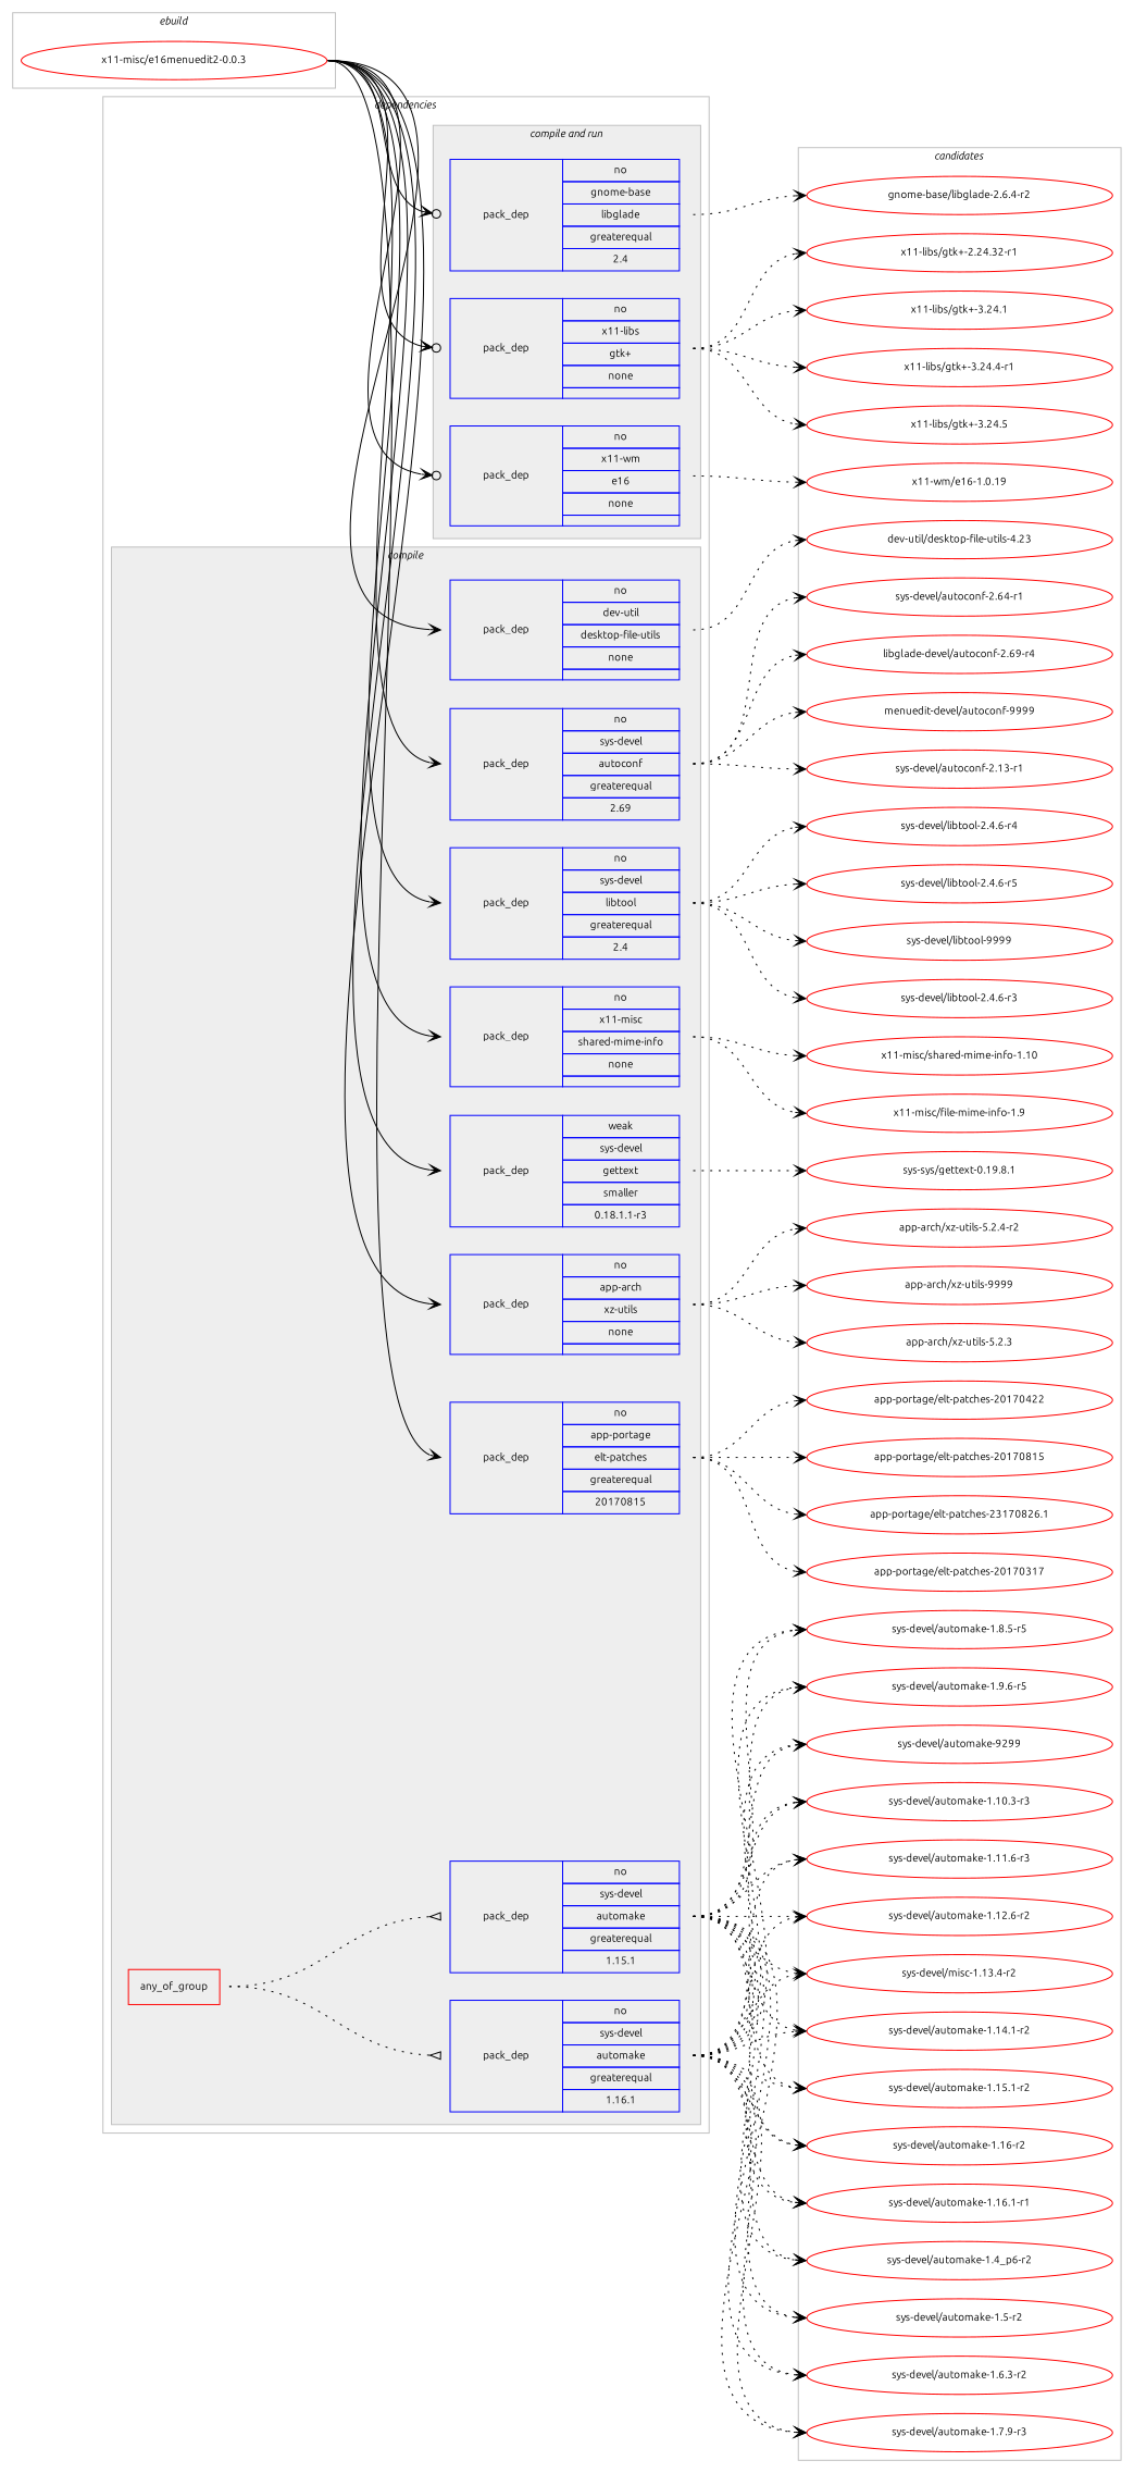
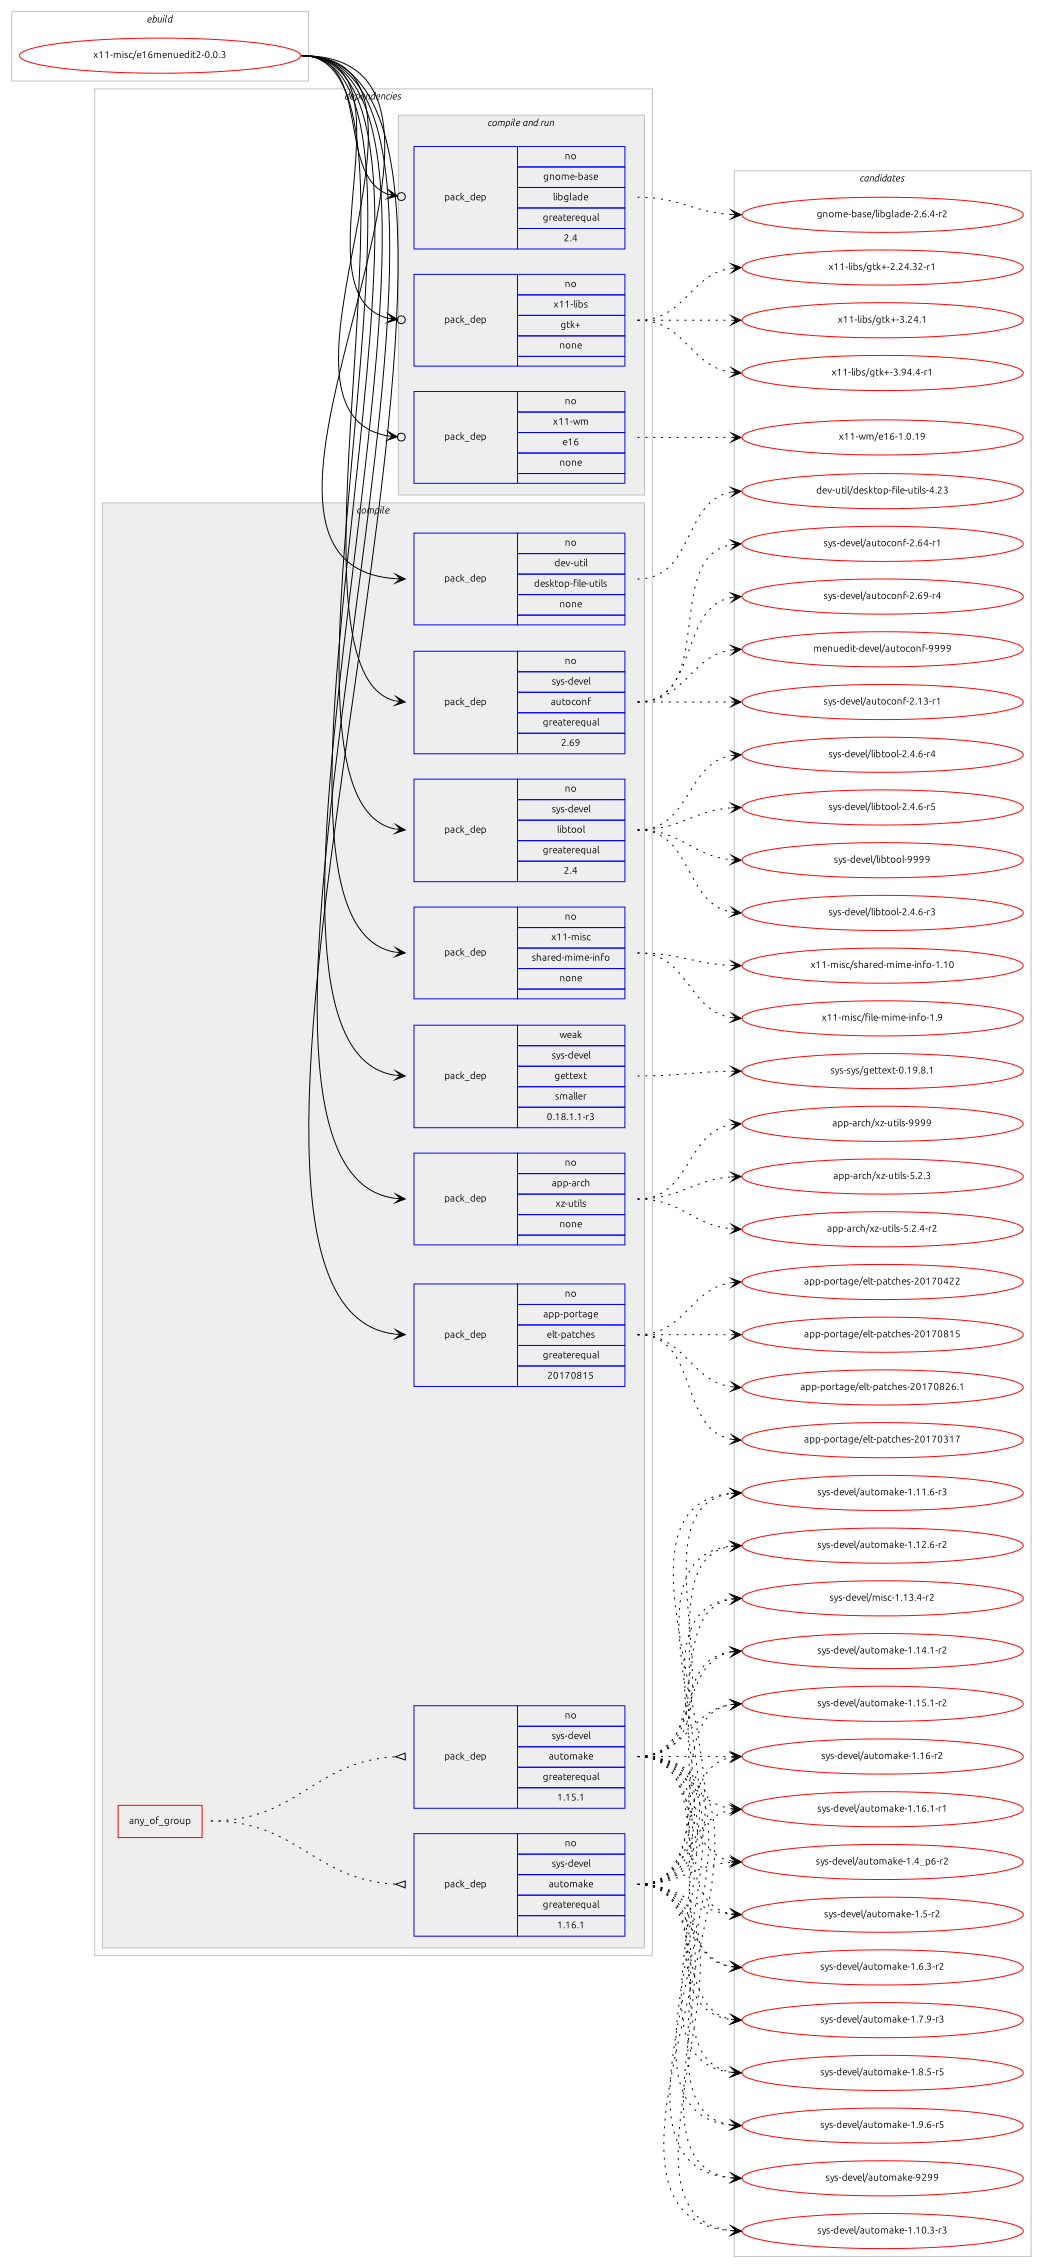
  digraph {
    compound=true
    concentrate=true
    fontname=Ubuntu
    fontsize=10
    newrank=true
    rankdir=LR
    ranksep=1.5
    node [color=red fontname=Ubuntu fontsize=10]
    edge [arrowhead=vee fontname=Ubuntu headport=w style=dotted tailport=e weight=100]
    n1 [label="x11-misc/e16menuedit2-0.0.3" width=4]
    n2 [color=blue label=<<TABLE BORDER="0" CELLBORDER="1" CELLSPACING="0" CELLPADDING="4" WIDTH="220"><TR><TD ROWSPAN="6" CELLPADDING="30">pack_dep</TD></TR><TR><TD WIDTH="110">no</TD></TR><TR><TD>sys-devel</TD></TR><TR><TD>automake</TD></TR><TR><TD>greaterequal</TD></TR><TR><TD>1.16.1</TD></TR></TABLE>> shape=none]
    n3 [color=blue label=<<TABLE BORDER="0" CELLBORDER="1" CELLSPACING="0" CELLPADDING="4" WIDTH="220"><TR><TD ROWSPAN="6" CELLPADDING="30">pack_dep</TD></TR><TR><TD WIDTH="110">no</TD></TR><TR><TD>sys-devel</TD></TR><TR><TD>automake</TD></TR><TR><TD>greaterequal</TD></TR><TR><TD>1.15.1</TD></TR></TABLE>> shape=none]
    n4 [label=<<TABLE BORDER="0" CELLBORDER="1" CELLSPACING="0" CELLPADDING="4"><TR><TD CELLPADDING="10">any_of_group</TD></TR></TABLE>> shape=none]
    n5 [color=blue label=<<TABLE BORDER="0" CELLBORDER="1" CELLSPACING="0" CELLPADDING="4" WIDTH="220"><TR><TD ROWSPAN="6" CELLPADDING="30">pack_dep</TD></TR><TR><TD WIDTH="110">no</TD></TR><TR><TD>app-arch</TD></TR><TR><TD>xz-utils</TD></TR><TR><TD>none</TD></TR><TR><TD></TD></TR></TABLE>> shape=none]
    n6 [color=blue label=<<TABLE BORDER="0" CELLBORDER="1" CELLSPACING="0" CELLPADDING="4" WIDTH="220"><TR><TD ROWSPAN="6" CELLPADDING="30">pack_dep</TD></TR><TR><TD WIDTH="110">no</TD></TR><TR><TD>app-portage</TD></TR><TR><TD>elt-patches</TD></TR><TR><TD>greaterequal</TD></TR><TR><TD>20170815</TD></TR></TABLE>> shape=none]
    n7 [color=blue label=<<TABLE BORDER="0" CELLBORDER="1" CELLSPACING="0" CELLPADDING="4" WIDTH="220"><TR><TD ROWSPAN="6" CELLPADDING="30">pack_dep</TD></TR><TR><TD WIDTH="110">no</TD></TR><TR><TD>dev-util</TD></TR><TR><TD>desktop-file-utils</TD></TR><TR><TD>none</TD></TR><TR><TD></TD></TR></TABLE>> shape=none]
    n8 [color=blue label=<<TABLE BORDER="0" CELLBORDER="1" CELLSPACING="0" CELLPADDING="4" WIDTH="220"><TR><TD ROWSPAN="6" CELLPADDING="30">pack_dep</TD></TR><TR><TD WIDTH="110">no</TD></TR><TR><TD>sys-devel</TD></TR><TR><TD>autoconf</TD></TR><TR><TD>greaterequal</TD></TR><TR><TD>2.69</TD></TR></TABLE>> shape=none]
    n9 [color=blue label=<<TABLE BORDER="0" CELLBORDER="1" CELLSPACING="0" CELLPADDING="4" WIDTH="220"><TR><TD ROWSPAN="6" CELLPADDING="30">pack_dep</TD></TR><TR><TD WIDTH="110">no</TD></TR><TR><TD>sys-devel</TD></TR><TR><TD>libtool</TD></TR><TR><TD>greaterequal</TD></TR><TR><TD>2.4</TD></TR></TABLE>> shape=none]
    n10 [color=blue label=<<TABLE BORDER="0" CELLBORDER="1" CELLSPACING="0" CELLPADDING="4" WIDTH="220"><TR><TD ROWSPAN="6" CELLPADDING="30">pack_dep</TD></TR><TR><TD WIDTH="110">no</TD></TR><TR><TD>x11-misc</TD></TR><TR><TD>shared-mime-info</TD></TR><TR><TD>none</TD></TR><TR><TD></TD></TR></TABLE>> shape=none]
    n11 [color=blue label=<<TABLE BORDER="0" CELLBORDER="1" CELLSPACING="0" CELLPADDING="4" WIDTH="220"><TR><TD ROWSPAN="6" CELLPADDING="30">pack_dep</TD></TR><TR><TD WIDTH="110">weak</TD></TR><TR><TD>sys-devel</TD></TR><TR><TD>gettext</TD></TR><TR><TD>smaller</TD></TR><TR><TD>0.18.1.1-r3</TD></TR></TABLE>> shape=none]
    n12 [color=blue label=<<TABLE BORDER="0" CELLBORDER="1" CELLSPACING="0" CELLPADDING="4" WIDTH="220"><TR><TD ROWSPAN="6" CELLPADDING="30">pack_dep</TD></TR><TR><TD WIDTH="110">no</TD></TR><TR><TD>gnome-base</TD></TR><TR><TD>libglade</TD></TR><TR><TD>greaterequal</TD></TR><TR><TD>2.4</TD></TR></TABLE>> shape=none]
    n13 [color=blue label=<<TABLE BORDER="0" CELLBORDER="1" CELLSPACING="0" CELLPADDING="4" WIDTH="220"><TR><TD ROWSPAN="6" CELLPADDING="30">pack_dep</TD></TR><TR><TD WIDTH="110">no</TD></TR><TR><TD>x11-libs</TD></TR><TR><TD>gtk+</TD></TR><TR><TD>none</TD></TR><TR><TD></TD></TR></TABLE>> shape=none]
    n14 [color=blue label=<<TABLE BORDER="0" CELLBORDER="1" CELLSPACING="0" CELLPADDING="4" WIDTH="220"><TR><TD ROWSPAN="6" CELLPADDING="30">pack_dep</TD></TR><TR><TD WIDTH="110">no</TD></TR><TR><TD>x11-wm</TD></TR><TR><TD>e16</TD></TR><TR><TD>none</TD></TR><TR><TD></TD></TR></TABLE>> shape=none]
    n15 [label="sys-devel/automake-1.10.3-r3" width=4]
    n16 [label="sys-devel/automake-1.11.6-r3" width=4]
    n17 [label="sys-devel/automake-1.12.6-r2" width=4]
    n18 [label="sys-devel/misc-1.13.4-r2" width=4]
    n19 [label="sys-devel/automake-1.14.1-r2" width=4]
    n20 [label="sys-devel/automake-1.15.1-r2" width=4]
    n21 [label="sys-devel/automake-1.16-r2" width=4]
    n22 [label="sys-devel/automake-1.16.1-r1" width=4]
    n23 [label="sys-devel/automake-1.4_p6-r2" width=4]
    n24 [label="sys-devel/automake-1.5-r2" width=4]
    n25 [label="sys-devel/automake-1.6.3-r2" width=4]
    n26 [label="sys-devel/automake-1.7.9-r3" width=4]
    n27 [label="sys-devel/automake-1.8.5-r5" width=4]
    n28 [label="sys-devel/automake-1.9.6-r5" width=4]
    n29 [label="sys-devel/automake-9299" width=4]
    n30 [label="app-arch/xz-utils-5.2.3" width=4]
    n31 [label="app-arch/xz-utils-5.2.4-r2" width=4]
    n32 [label="app-arch/xz-utils-9999" width=4]
    n33 [label="app-portage/elt-patches-20170317" width=4]
    n34 [label="app-portage/elt-patches-20170422" width=4]
    n35 [label="app-portage/elt-patches-20170815" width=4]
-   n36 [label="app-portage/elt-patches-23170826.1" width=4]
+   n36 [label="app-portage/elt-patches-20170826.1" width=4]
    n37 [label="dev-util/desktop-file-utils-4.23" width=4]
    n38 [label="sys-devel/autoconf-2.13-r1" width=4]
    n39 [label="sys-devel/autoconf-2.64-r1" width=4]
-   n40 [label="libglade-devel/autoconf-2.69-r4" width=4]
+   n40 [label="sys-devel/autoconf-2.69-r4" width=4]
    n41 [label="menuedit-devel/autoconf-9999" width=4]
    n42 [label="sys-devel/libtool-2.4.6-r3" width=4]
    n43 [label="sys-devel/libtool-2.4.6-r4" width=4]
    n44 [label="sys-devel/libtool-2.4.6-r5" width=4]
    n45 [label="sys-devel/libtool-9999" width=4]
    n46 [label="x11-misc/shared-mime-info-1.10" width=4]
    n47 [label="x11-misc/file-mime-info-1.9" width=4]
    n48 [label="sys-sys/gettext-0.19.8.1" width=4]
    n49 [label="gnome-base/libglade-2.6.4-r2" width=4]
    n50 [label="x11-libs/gtk+-2.24.32-r1" width=4]
    n51 [label="x11-libs/gtk+-3.24.1" width=4]
-   n52 [label="x11-libs/gtk+-3.24.4-r1" width=4]
-   n53 [label="x11-libs/gtk+-3.24.5" width=4]
+   n52 [label="x11-libs/gtk+-3.94.4-r1" width=4]
    n54 [label="x11-wm/e16-1.0.19" width=4]
    subgraph cluster_1 {
      color=gray
      label=<<i>ebuild</i>>
      rank=same
      n1
    }
    subgraph cluster_2 {
      color=gray
      label=<<i>dependencies</i>>
      subgraph cluster_3 {
        color=gray
        fillcolor="#eeeeee"
        label=<<i>compile</i>>
        style=filled
        subgraph sub_4 {
          color=gray
          fillcolor="#eeeeee"
          label=<<i>compile</i>>
          style=filled
          n4
          subgraph sub_5 {
            color=gray
            fillcolor="#eeeeee"
            label=<<i>compile</i>>
            style=filled
            n2
          }
          subgraph sub_6 {
            color=gray
            fillcolor="#eeeeee"
            label=<<i>compile</i>>
            style=filled
            n3
          }
        }
        subgraph sub_7 {
          color=gray
          fillcolor="#eeeeee"
          label=<<i>compile</i>>
          style=filled
          n5
        }
        subgraph sub_8 {
          color=gray
          fillcolor="#eeeeee"
          label=<<i>compile</i>>
          style=filled
          n6
        }
        subgraph sub_9 {
          color=gray
          fillcolor="#eeeeee"
          label=<<i>compile</i>>
          style=filled
          n7
        }
        subgraph sub_10 {
          color=gray
          fillcolor="#eeeeee"
          label=<<i>compile</i>>
          style=filled
          n8
        }
        subgraph sub_11 {
          color=gray
          fillcolor="#eeeeee"
          label=<<i>compile</i>>
          style=filled
          n9
        }
        subgraph sub_12 {
          color=gray
          fillcolor="#eeeeee"
          label=<<i>compile</i>>
          style=filled
          n10
        }
        subgraph sub_13 {
          color=gray
          fillcolor="#eeeeee"
          label=<<i>compile</i>>
          style=filled
          n11
        }
      }
      subgraph cluster_14 {
        color=gray
        fillcolor="#eeeeee"
        label=<<i>compile and run</i>>
        style=filled
        subgraph sub_15 {
          color=gray
          fillcolor="#eeeeee"
          label=<<i>compile and run</i>>
          style=filled
          n12
        }
        subgraph sub_16 {
          color=gray
          fillcolor="#eeeeee"
          label=<<i>compile and run</i>>
          style=filled
          n13
        }
        subgraph sub_17 {
          color=gray
          fillcolor="#eeeeee"
          label=<<i>compile and run</i>>
          style=filled
          n14
        }
      }
      subgraph cluster_18 {
        color=gray
        fillcolor="#eeeeee"
        label=<<i>run</i>>
        style=filled
      }
    }
    subgraph cluster_19 {
      color=gray
      label=<<i>candidates</i>>
      rank=same
      subgraph sub_20 {
        color=black
        label=<<i>candidates</i>>
        nodesep=1
        rank=same
        n15
        n16
        n17
        n18
        n19
        n20
        n21
        n22
        n23
        n24
        n25
        n26
        n27
        n28
        n29
      }
      subgraph sub_21 {
        color=black
        label=<<i>candidates</i>>
        nodesep=1
        rank=same
        n15
        n16
        n17
        n18
        n19
        n20
        n21
        n22
        n23
        n24
        n25
        n26
        n27
        n28
        n29
      }
      subgraph sub_22 {
        color=black
        label=<<i>candidates</i>>
        nodesep=1
        rank=same
        n30
        n31
        n32
      }
      subgraph sub_23 {
        color=black
        label=<<i>candidates</i>>
        nodesep=1
        rank=same
        n33
        n34
        n35
        n36
      }
      subgraph sub_24 {
        color=black
        label=<<i>candidates</i>>
        nodesep=1
        rank=same
        n37
      }
      subgraph sub_25 {
        color=black
        label=<<i>candidates</i>>
        nodesep=1
        rank=same
        n38
        n39
        n40
        n41
      }
      subgraph sub_26 {
        color=black
        label=<<i>candidates</i>>
        nodesep=1
        rank=same
        n42
        n43
        n44
        n45
      }
      subgraph sub_27 {
        color=black
        label=<<i>candidates</i>>
        nodesep=1
        rank=same
        n46
        n47
      }
      subgraph sub_28 {
        color=black
        label=<<i>candidates</i>>
        nodesep=1
        rank=same
        n48
      }
      subgraph sub_29 {
        color=black
        label=<<i>candidates</i>>
        nodesep=1
        rank=same
        n49
      }
      subgraph sub_30 {
        color=black
        label=<<i>candidates</i>>
        nodesep=1
        rank=same
        n50
        n51
        n52
-       n53
      }
      subgraph sub_31 {
        color=black
        label=<<i>candidates</i>>
        nodesep=1
        rank=same
        n54
      }
    }
    n1 -> n5 [style=solid weight=20]
    n1 -> n6 [style=solid weight=20]
    n1 -> n7 [style=solid weight=20]
    n1 -> n8 [style=solid weight=20]
    n1 -> n9 [style=solid weight=20]
    n1 -> n10 [style=solid weight=20]
    n1 -> n11 [style=solid weight=20]
    n1 -> n12 [arrowhead=odotvee style=solid weight=20]
    n1 -> n13 [arrowhead=odotvee style=solid weight=20]
    n1 -> n14 [arrowhead=odotvee style=solid weight=20]
    n2 -> n15
    n2 -> n16
    n2 -> n17
    n2 -> n18
    n2 -> n19
    n2 -> n20
    n2 -> n21
    n2 -> n22
    n2 -> n23
    n2 -> n24
    n2 -> n25
    n2 -> n26
    n2 -> n27
    n2 -> n28
    n2 -> n29
    n3 -> n15
    n3 -> n16
    n3 -> n17
    n3 -> n18
    n3 -> n19
    n3 -> n20
    n3 -> n21
    n3 -> n22
    n3 -> n23
    n3 -> n24
    n3 -> n25
    n3 -> n26
    n3 -> n27
    n3 -> n28
    n3 -> n29
    n4 -> n2 [arrowhead=oinv weight=20]
    n4 -> n3 [arrowhead=oinv weight=20]
    n5 -> n30
    n5 -> n31
    n5 -> n32
    n6 -> n33
    n6 -> n34
    n6 -> n35
    n6 -> n36
    n7 -> n37
    n8 -> n38
    n8 -> n39
    n8 -> n40
    n8 -> n41
    n9 -> n42
    n9 -> n43
    n9 -> n44
    n9 -> n45
    n10 -> n46
    n10 -> n47
    n11 -> n48
    n12 -> n49
    n13 -> n50
    n13 -> n51
    n13 -> n52
-   n13 -> n53
    n14 -> n54
  }
